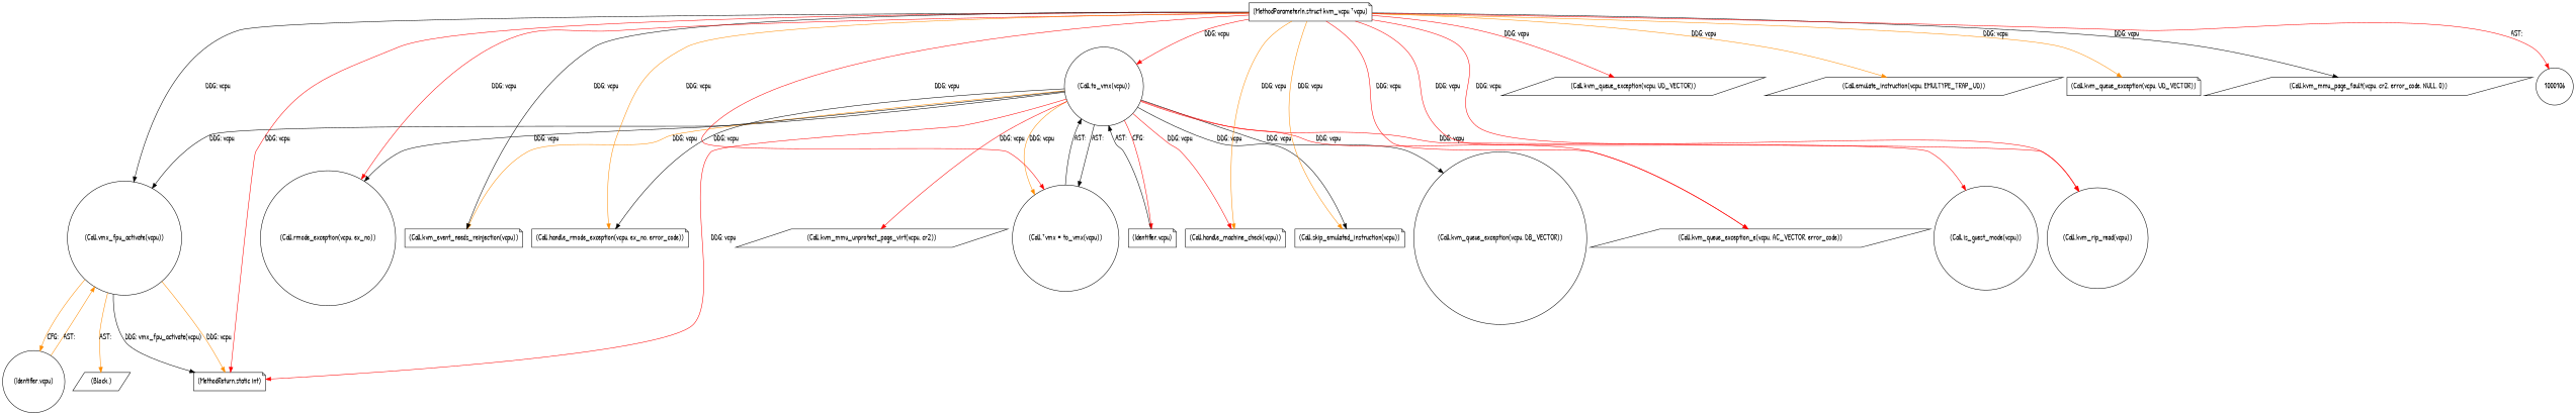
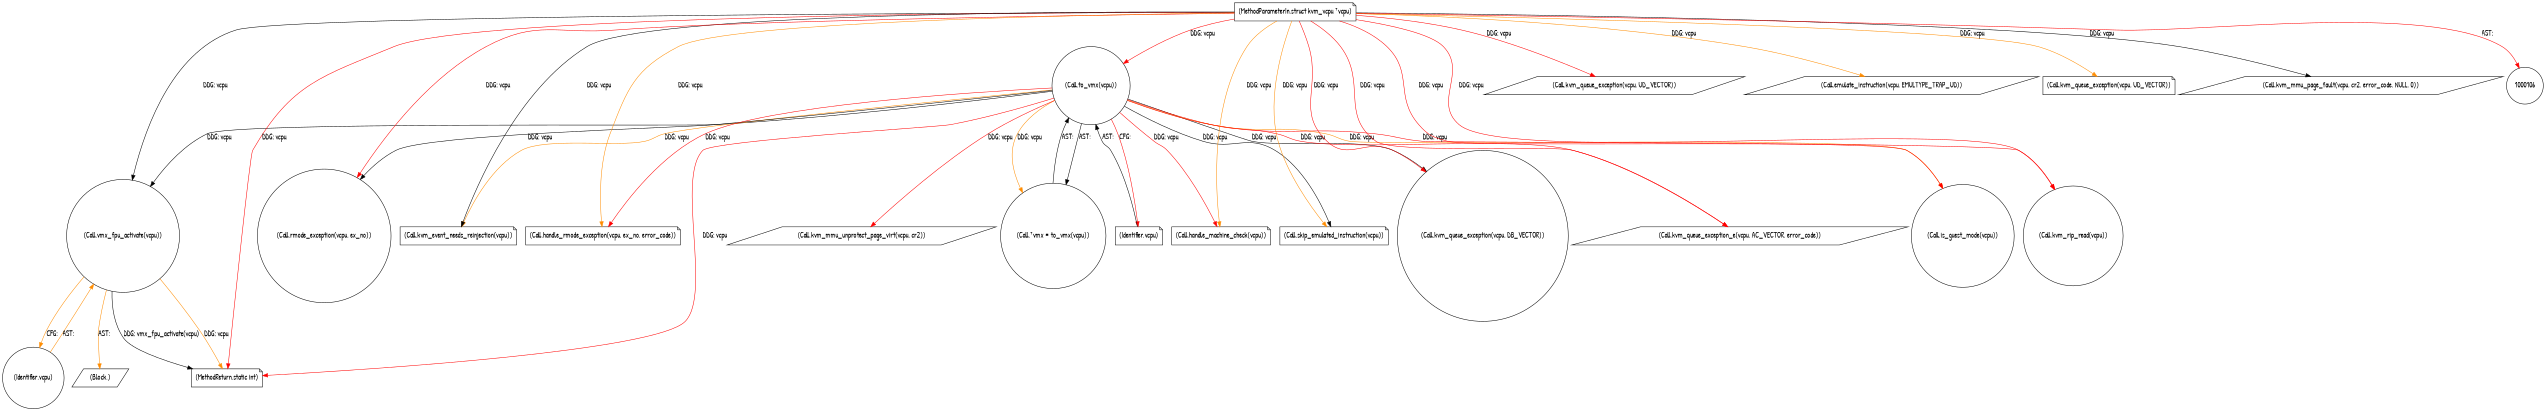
  digraph {
    fontname="Patrick Hand"
    node [fontname="Patrick Hand" shape=circle]
    edge [color=red fontname="Patrick Hand"]
    n1 [label="(Call,vmx_fpu_activate(vcpu))"]
    n2 [label="(MethodReturn,static int)" shape=note]
    n3 [label="(Identifier,vcpu)"]
    n4 [label="(Block,)" shape=parallelogram]
    n5 [label="(Call,to_vmx(vcpu))"]
    n6 [label="(Call,kvm_event_needs_reinjection(vcpu))" shape=note]
    n7 [label="(Call,*vmx = to_vmx(vcpu))"]
    n8 [label="(Call,kvm_queue_exception(vcpu, DB_VECTOR))"]
    n9 [label="(Call,kvm_queue_exception_e(vcpu, AC_VECTOR, error_code))" shape=parallelogram]
    n10 [label="(Identifier,vcpu)" shape=note]
    n11 [label="(Call,is_guest_mode(vcpu))"]
    n12 [label="(Call,kvm_rip_read(vcpu))"]
    n13 [label="(Call,rmode_exception(vcpu, ex_no))"]
    n14 [label="(Call,handle_rmode_exception(vcpu, ex_no, error_code))" shape=note]
    n15 [label="(Call,handle_machine_check(vcpu))" shape=note]
    n16 [label="(Call,skip_emulated_instruction(vcpu))" shape=note]
    n17 [label="(Call,kvm_mmu_unprotect_page_virt(vcpu, cr2))" shape=parallelogram]
    n18 [label="(MethodParameterIn,struct kvm_vcpu *vcpu)" shape=note]
    n19 [label="(Call,kvm_queue_exception(vcpu, UD_VECTOR))" shape=parallelogram]
    n20 [label="(Call,emulate_instruction(vcpu, EMULTYPE_TRAP_UD))" shape=parallelogram]
    n21 [label="(Call,kvm_queue_exception(vcpu, UD_VECTOR))" shape=note]
    n22 [label="(Call,kvm_mmu_page_fault(vcpu, cr2, error_code, NULL, 0))" shape=parallelogram]
    1000106
    n1 -> n2 [color=black label="DDG: vmx_fpu_activate(vcpu)"]
    n1 -> n2 [color=darkorange label="DDG: vcpu"]
    n1 -> n3 [color=darkorange label="CFG: "]
    n1 -> n4 [color=darkorange label="AST: "]
    n3 -> n1 [color=darkorange label="AST: "]
    n5 -> n1 [color=black label="DDG: vcpu"]
    n5 -> n2 [label="DDG: vcpu"]
    n5 -> n6 [color=darkorange label="DDG: vcpu"]
    n5 -> n7 [color=black label="AST: "]
    n5 -> n7 [color=darkorange label="DDG: vcpu"]
    n5 -> n8 [color=black label="DDG: vcpu"]
    n5 -> n9 [label="DDG: vcpu"]
    n5 -> n10 [label="CFG: "]
+   n5 -> n11 [color=darkorange label="DDG: vcpu"]
    n5 -> n12 [label="DDG: vcpu"]
    n5 -> n13 [color=black label="DDG: vcpu"]
-   n5 -> n14 [color=black label="DDG: vcpu"]
+   n5 -> n14 [label="DDG: vcpu"]
    n5 -> n15 [label="DDG: vcpu"]
    n5 -> n16 [color=black label="DDG: vcpu"]
    n5 -> n17 [label="DDG: vcpu"]
    n7 -> n5 [color=black label="AST: "]
    n10 -> n5 [color=black label="AST: "]
    n18 -> n1 [color=black label="DDG: vcpu"]
    n18 -> n2 [label="DDG: vcpu"]
    n18 -> n5 [label="DDG: vcpu"]
    n18 -> n6 [color=black label="DDG: vcpu"]
-   n18 -> n7 [label="DDG: vcpu"]
+   n18 -> n8 [label="DDG: vcpu"]
    n18 -> n9 [label="DDG: vcpu"]
    n18 -> n11 [label="DDG: vcpu"]
    n18 -> n12 [label="DDG: vcpu"]
    n18 -> n13 [label="DDG: vcpu"]
    n18 -> n14 [color=darkorange label="DDG: vcpu"]
    n18 -> n15 [color=darkorange label="DDG: vcpu"]
    n18 -> n16 [color=darkorange label="DDG: vcpu"]
    n18 -> n19 [label="DDG: vcpu"]
    n18 -> n20 [color=darkorange label="DDG: vcpu"]
    n18 -> n21 [color=darkorange label="DDG: vcpu"]
    n18 -> n22 [color=black label="DDG: vcpu"]
    n18 -> 1000106 [label="AST: "]
  }
